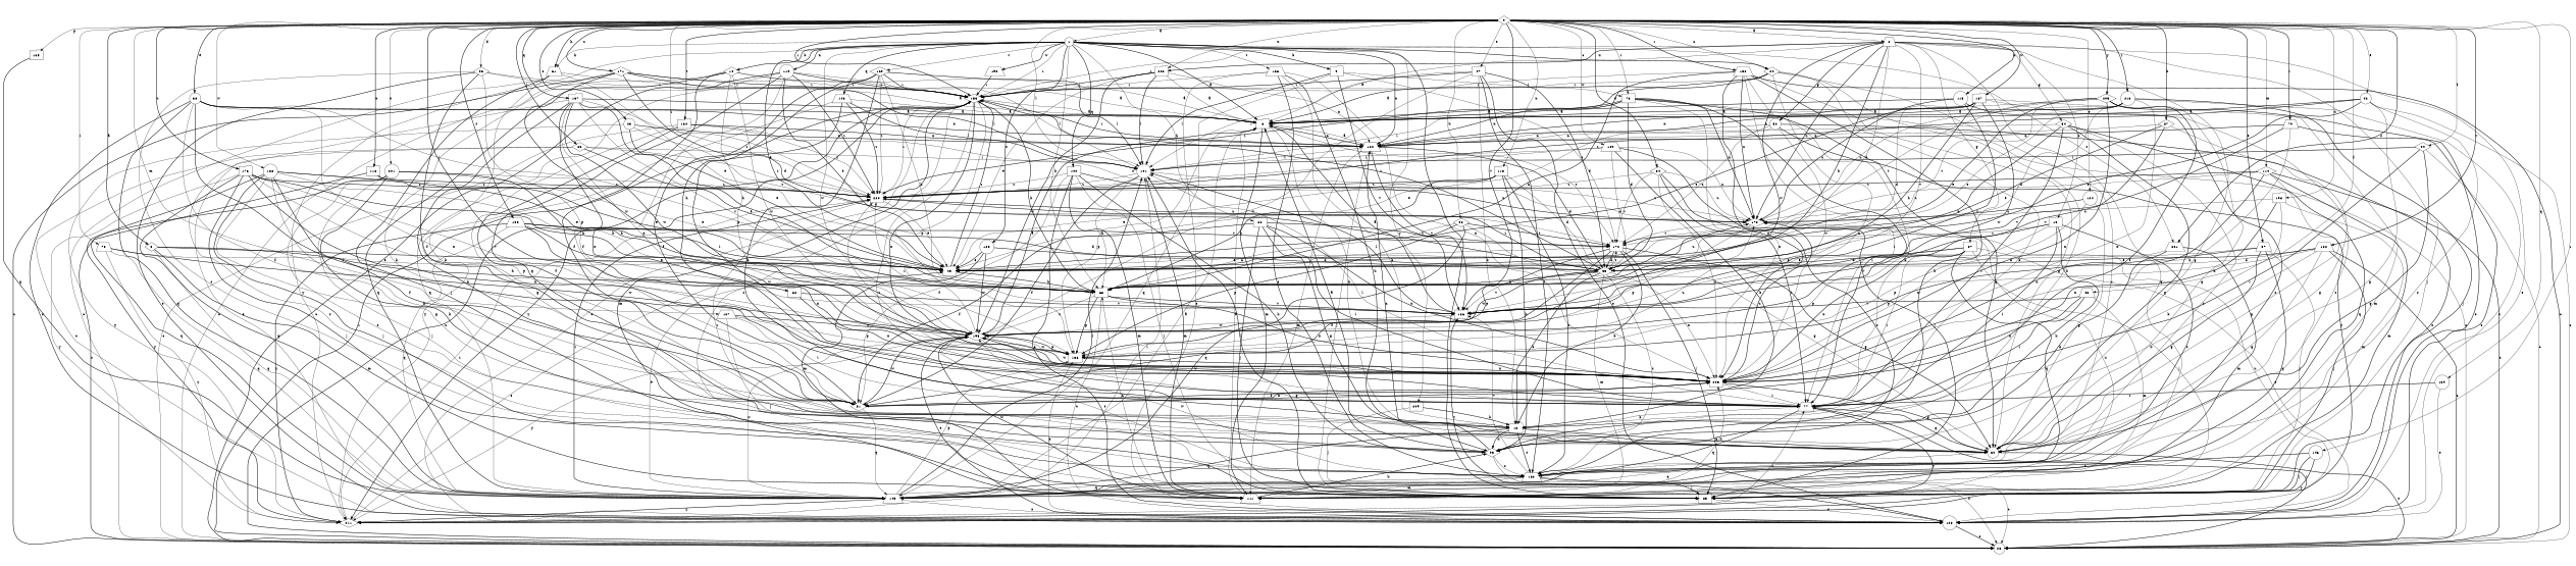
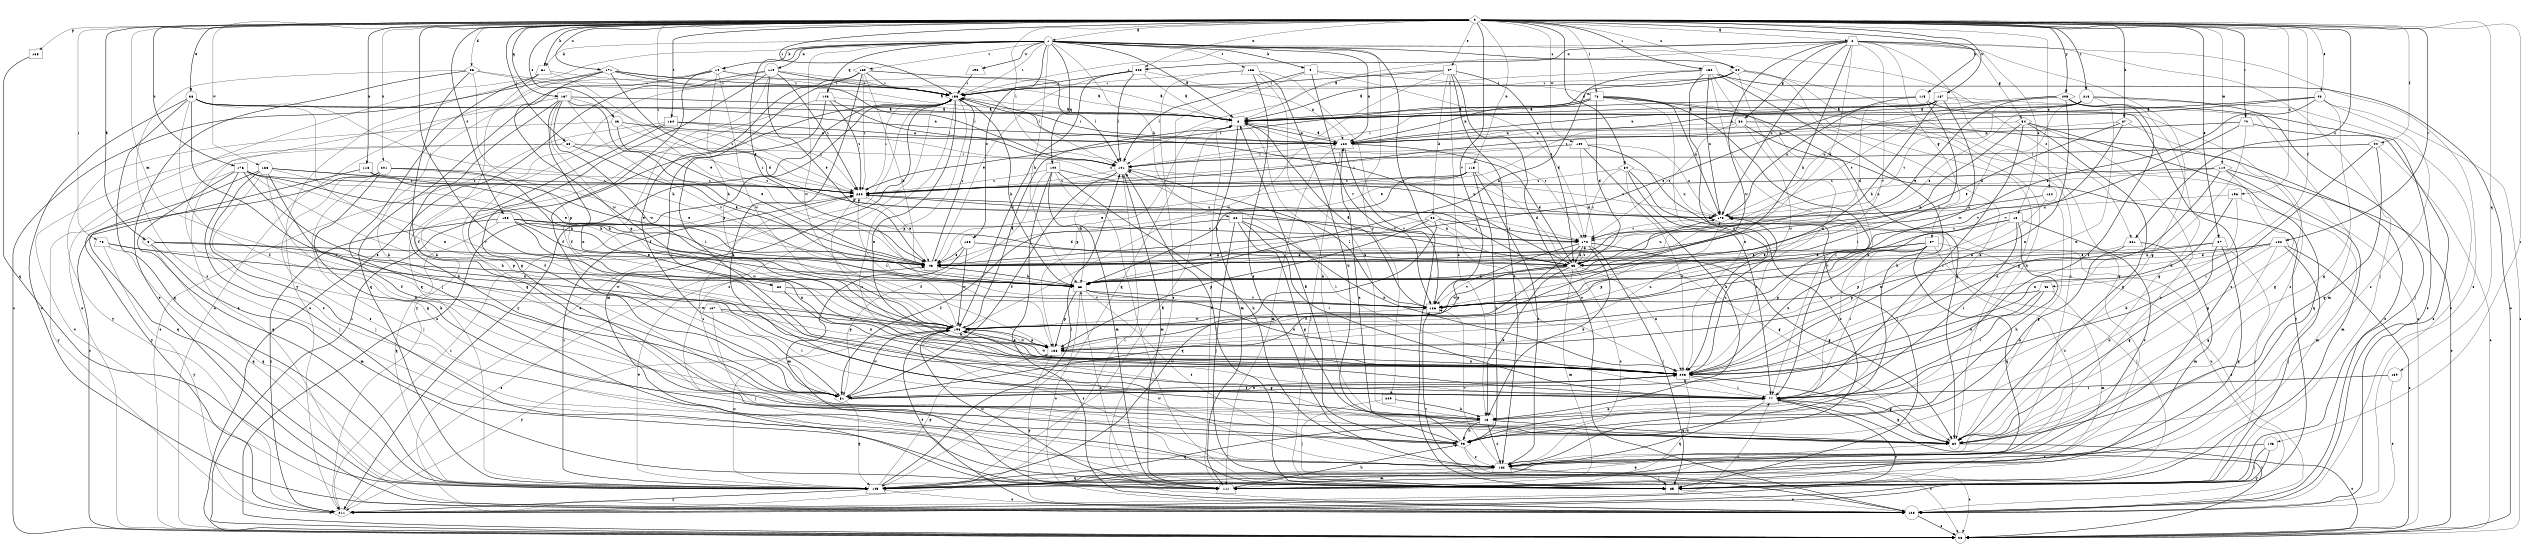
  strict digraph {
    node [shape=folder]
    edge [style=bold]
    0 [shape=diamond]
    1 [shape=circle]
    2 [shape=trapezium]
    5 [shape=diamond]
    23 [shape=circle]
    24 [shape=diamond]
    33 [shape=diamond]
    34 [shape=diamond]
    37 [shape=trapezium]
    38 [shape=circle]
    n11 [label=47]
    42 [shape=circle]
    44 [shape=diamond]
    48 [shape=trapezium]
    61 [shape=trapezium]
    70 [shape=trapezium]
    73 [shape=trapezium]
    76
    82
    83 [shape=diamond]
    87 [shape=diamond]
    92 [shape=diamond]
    101 [shape=circle]
    107 [shape=trapezium]
    110 [shape=diamond]
    113
    115 [shape=circle]
    118
    124 [shape=circle]
    135
    137
    139 [shape=circle]
    146 [shape=circle]
    152 [shape=trapezium]
    153 [shape=diamond]
    155 [shape=trapezium]
    n37 [label=661 shape=trapezium]
    164
    171 [shape=diamond]
    176
    182 [shape=trapezium]
    186
    187
    188 [shape=circle]
    189 [shape=trapezium]
    198
    201 [shape=circle]
    202
    205 [shape=diamond]
    213 [shape=circle]
    220
    8
    9
    14 [shape=diamond]
    43
    66
    68
    85
    119 [shape=circle]
    120 [shape=trapezium]
    125 [shape=circle]
    140
    143 [shape=trapezium]
    166 [shape=trapezium]
    169 [shape=diamond]
    193 [shape=trapezium]
    195 [shape=diamond]
    209
    211 [shape=diamond]
    15
    35 [shape=diamond]
    52 [shape=circle]
    54 [shape=diamond]
    57
    60 [shape=circle]
    128 [shape=circle]
    145 [shape=trapezium]
    178 [shape=diamond]
    111 [shape=trapezium]
    170
    16
    93 [shape=diamond]
    162 [shape=trapezium]
    203
    136
    51 [shape=diamond]
    77 [shape=trapezium]
    26 [shape=circle]
    0 -> 1 [label=a style=solid]
    0 -> 2 [label=a style=solid]
    0 -> 5 [label=a]
    0 -> 23 [label=c]
    0 -> 24 [label=c style=solid]
    0 -> 33 [label=d style=solid]
    0 -> 34 [label=d]
    0 -> 37 [label=e]
    0 -> 38 [label=e]
    0 -> n11 [label=e style=solid]
    0 -> 42 [label=e style=solid]
    0 -> 44 [label=f style=solid]
    0 -> 48 [label=f style=solid]
    0 -> 61 [label=h]
    0 -> 70 [label=i]
    0 -> 73 [label=i style=solid]
    0 -> 76 [label=i style=solid]
    0 -> 82 [label=j]
    0 -> 83 [label=j]
    0 -> 87 [label=k]
-   0 -> 92 [label=k style=solid]
+   n11 -> 92 [label=k style=solid]
    0 -> 101 [label=l style=solid]
    0 -> 107 [label=m style=solid]
    0 -> 110 [label=m style=solid]
    0 -> 113 [label=n style=solid]
    0 -> 115 [label=n]
    0 -> 118 [label=n]
    0 -> 124 [label=o style=solid]
    0 -> 135 [label=p style=solid]
    0 -> 137 [label=q]
    0 -> 139 [label=q style=solid]
    0 -> 146 [label=r style=solid]
    0 -> 152 [label=r]
    0 -> 153 [label=r]
    0 -> 155 [label=s]
    0 -> n37 [label=s]
    0 -> 164 [label=t]
    0 -> 171 [label=u]
    0 -> 176 [label=u]
    0 -> 182 [label=v]
    0 -> 186 [label=v]
    0 -> 187 [label=w]
    0 -> 188 [label=w style=solid]
    0 -> 189 [label=w style=solid]
    0 -> 198 [label=x style=solid]
    0 -> 201 [label=x style=solid]
    0 -> 202 [label=x style=solid]
    0 -> 205 [label=y]
    0 -> 213 [label=z]
    0 -> 220 [label=z style=solid]
    1 -> 24 [label=c]
    1 -> 61 [label=h style=solid]
    1 -> 153 [label=r style=solid]
    1 -> n37 [label=s style=solid]
    1 -> 8 [label=a]
    1 -> 9 [label=b]
    1 -> 14 [label=b]
    1 -> 43 [label=e]
    1 -> 66 [label=h style=solid]
    1 -> 68 [label=h style=solid]
    1 -> 85 [label=j]
    1 -> 119 [label=n]
    1 -> 120 [label=n]
    1 -> 125 [label=o]
    1 -> 140 [label=q]
    1 -> 143 [label=q]
    1 -> 166 [label=t style=solid]
    1 -> 169 [label=t style=solid]
    1 -> 193 [label=w]
    1 -> 195 [label=w style=solid]
    1 -> 209 [label=y style=solid]
    1 -> 211 [label=y style=solid]
    2 -> 153 [label=r style=solid]
    2 -> 186 [label=v style=solid]
    2 -> 202 [label=x]
    2 -> 8 [label=a style=solid]
    2 -> 68 [label=h]
    2 -> 85 [label=j style=solid]
    2 -> 195 [label=w]
    2 -> 15 [label=b style=solid]
    2 -> 35 [label=d style=solid]
    2 -> 52 [label=g]
    2 -> 54 [label=g style=solid]
    2 -> 57 [label=g style=solid]
    2 -> 60 [label=g style=solid]
    2 -> 128 [label=o style=solid]
    2 -> 145 [label=q style=solid]
    2 -> 178 [label=u]
    5 -> 43 [label=e]
    5 -> 68 [label=h]
    5 -> 145 [label=q style=solid]
    5 -> 111 [label=m]
    23 -> 43 [label=e]
    23 -> 120 [label=n]
    23 -> 211 [label=y style=solid]
    23 -> 170 [label=t style=solid]
    24 -> 153 [label=r style=solid]
    24 -> 220 [label=z]
    24 -> 8 [label=a]
    24 -> 16 [label=b style=solid]
    24 -> 93 [label=k style=solid]
    24 -> 162 [label=s style=solid]
    24 -> 203 [label=x style=solid]
    33 -> 153 [label=r style=solid]
    33 -> 8 [label=a style=solid]
    33 -> 128 [label=o]
    33 -> 162 [label=s style=solid]
    33 -> 136 [label=p style=solid]
    33 -> 51 [label=f]
    34 -> 220 [label=z style=solid]
    34 -> 178 [label=u style=solid]
    34 -> 170 [label=t style=solid]
    34 -> 162 [label=s]
    34 -> 203 [label=x style=solid]
    34 -> 77 [label=i]
    37 -> 85 [label=j style=solid]
    37 -> 35 [label=d style=solid]
    37 -> 60 [label=g]
    37 -> 145 [label=q]
    37 -> 136 [label=p]
    38 -> 8 [label=a]
    38 -> 68 [label=h style=solid]
    38 -> 120 [label=n]
    38 -> 128 [label=o]
    38 -> 145 [label=q]
    38 -> 203 [label=x style=solid]
    38 -> 51 [label=f style=solid]
    38 -> 77 [label=i]
    n11 -> 101 [label=l style=solid]
    n11 -> 153 [label=r]
    n11 -> 195 [label=w style=solid]
    n11 -> 35 [label=d]
    n11 -> 128 [label=o]
    n11 -> 16 [label=b style=solid]
    n11 -> 162 [label=s]
    42 -> 220 [label=z]
    42 -> 8 [label=a]
    42 -> 43 [label=e]
    42 -> 60 [label=g style=solid]
    42 -> 162 [label=s style=solid]
    42 -> 26 [label=c style=solid]
    44 -> 101 [label=l]
    44 -> 60 [label=g]
    44 -> 77 [label=i]
    44 -> 26 [label=c style=solid]
    48 -> 186 [label=v]
    48 -> 111 [label=m style=solid]
    48 -> 203 [label=x]
    48 -> 77 [label=i]
    61 -> 153 [label=r style=solid]
    61 -> 43 [label=e style=solid]
    61 -> 85 [label=j]
    61 -> 16 [label=b style=solid]
    61 -> 26 [label=c style=solid]
    70 -> 186 [label=v]
    70 -> 120 [label=n]
    70 -> 128 [label=o]
    70 -> 203 [label=x style=solid]
    73 -> 43 [label=e style=solid]
    73 -> 195 [label=w]
    73 -> 211 [label=y style=solid]
    73 -> 145 [label=q style=solid]
    76 -> 101 [label=l style=solid]
    76 -> 8 [label=a]
    76 -> 120 [label=n]
    76 -> 35 [label=d]
    76 -> 60 [label=g]
    76 -> 178 [label=u]
    76 -> 203 [label=x style=solid]
    76 -> 77 [label=i]
    76 -> 26 [label=c style=solid]
    82 -> 186 [label=v]
    82 -> 203 [label=x]
    83 -> 101 [label=l style=solid]
    83 -> 220 [label=z style=solid]
    83 -> 43 [label=e]
    83 -> 128 [label=o style=solid]
    83 -> 162 [label=s style=solid]
    87 -> 186 [label=v]
    87 -> 43 [label=e]
    87 -> 120 [label=n style=solid]
    87 -> 60 [label=g style=solid]
    92 -> 68 [label=h style=solid]
    92 -> 60 [label=g style=solid]
    92 -> 145 [label=q]
    92 -> 170 [label=t]
    92 -> 136 [label=p]
    101 -> 220 [label=z style=solid]
    101 -> 68 [label=h style=solid]
    101 -> 178 [label=u style=solid]
    101 -> 111 [label=m]
    101 -> 51 [label=f]
    107 -> 85 [label=j style=solid]
    107 -> 195 [label=w]
    107 -> 136 [label=p style=solid]
    107 -> 77 [label=i style=solid]
    110 -> 220 [label=z]
    110 -> 60 [label=g style=solid]
    110 -> 178 [label=u style=solid]
    110 -> 111 [label=m]
    110 -> 203 [label=x]
    110 -> 26 [label=c]
    113 -> 220 [label=z]
    113 -> 43 [label=e style=solid]
    113 -> 68 [label=h]
    113 -> 35 [label=d style=solid]
    113 -> 93 [label=k]
    113 -> 162 [label=s]
    115 -> 186 [label=v]
    115 -> 8 [label=a]
    115 -> 178 [label=u]
    115 -> 162 [label=s]
    118 -> 220 [label=z]
    118 -> 43 [label=e]
    118 -> 145 [label=q]
    124 -> 60 [label=g style=solid]
    124 -> 178 [label=u]
    124 -> 203 [label=x style=solid]
    135 -> 145 [label=q]
    137 -> 186 [label=v style=solid]
    137 -> 220 [label=z style=solid]
    137 -> 8 [label=a]
    137 -> 68 [label=h]
    137 -> 195 [label=w]
    137 -> 128 [label=o style=solid]
    137 -> 93 [label=k]
    137 -> 203 [label=x]
    137 -> 136 [label=p style=solid]
    139 -> 128 [label=o style=solid]
    139 -> 77 [label=i]
    146 -> 85 [label=j]
    146 -> 211 [label=y]
    146 -> 162 [label=s]
    152 -> 153 [label=r style=solid]
    152 -> 68 [label=h]
    152 -> 60 [label=g style=solid]
    152 -> 178 [label=u]
    152 -> 16 [label=b style=solid]
    152 -> 93 [label=k]
    152 -> 203 [label=x]
    152 -> 77 [label=i style=solid]
    152 -> 26 [label=c]
    153 -> 8 [label=a style=solid]
    153 -> 68 [label=h]
    153 -> 211 [label=y]
    153 -> 128 [label=o style=solid]
    153 -> 111 [label=m]
    153 -> 162 [label=s style=solid]
    153 -> 203 [label=x]
    153 -> 136 [label=p style=solid]
    153 -> 77 [label=i style=solid]
    153 -> 26 [label=c]
    155 -> 195 [label=w]
    155 -> 211 [label=y]
    155 -> 35 [label=d]
    155 -> 145 [label=q style=solid]
    155 -> 170 [label=t]
    155 -> 203 [label=x]
    n37 -> 43 [label=e style=solid]
    n37 -> 111 [label=m]
    n37 -> 93 [label=k]
    164 -> 220 [label=z style=solid]
    164 -> 120 [label=n]
    164 -> 60 [label=g style=solid]
    164 -> 178 [label=u style=solid]
    164 -> 51 [label=f]
    164 -> 26 [label=c style=solid]
    171 -> 101 [label=l]
    171 -> 153 [label=r]
    171 -> 8 [label=a style=solid]
    171 -> 195 [label=w]
    171 -> 35 [label=d]
    171 -> 16 [label=b style=solid]
    171 -> 26 [label=c]
    176 -> 186 [label=v style=solid]
    176 -> 220 [label=z]
    176 -> 68 [label=h]
    176 -> 85 [label=j]
    176 -> 211 [label=y style=solid]
    176 -> 145 [label=q]
    176 -> 203 [label=x]
    176 -> 136 [label=p style=solid]
    182 -> 43 [label=e]
    182 -> 68 [label=h style=solid]
    182 -> 85 [label=j]
    182 -> 35 [label=d style=solid]
    182 -> 60 [label=g style=solid]
    182 -> 93 [label=k style=solid]
    182 -> 26 [label=c]
    186 -> 101 [label=l]
    186 -> 8 [label=a]
    186 -> 195 [label=w style=solid]
    187 -> 8 [label=a]
    187 -> 43 [label=e]
    187 -> 68 [label=h]
    187 -> 120 [label=n]
    187 -> 195 [label=w]
    187 -> 35 [label=d style=solid]
    187 -> 111 [label=m style=solid]
    187 -> 162 [label=s style=solid]
    188 -> 220 [label=z style=solid]
    188 -> 43 [label=e]
    188 -> 68 [label=h style=solid]
    188 -> 85 [label=j]
    188 -> 211 [label=y]
    188 -> 60 [label=g style=solid]
    188 -> 16 [label=b style=solid]
    188 -> 51 [label=f]
    189 -> 101 [label=l style=solid]
    189 -> 220 [label=z style=solid]
    189 -> 85 [label=j]
    189 -> 35 [label=d style=solid]
    189 -> 178 [label=u style=solid]
    189 -> 16 [label=b]
    198 -> 178 [label=u style=solid]
    198 -> 111 [label=m style=solid]
    198 -> 16 [label=b style=solid]
    198 -> 203 [label=x]
    201 -> 220 [label=z style=solid]
    201 -> 43 [label=e style=solid]
    201 -> 68 [label=h]
    201 -> 85 [label=j style=solid]
    201 -> 93 [label=k]
    201 -> 162 [label=s style=solid]
    201 -> 26 [label=c]
    202 -> 101 [label=l]
    202 -> 153 [label=r]
    202 -> 8 [label=a style=solid]
    202 -> 43 [label=e style=solid]
    202 -> 120 [label=n style=solid]
    202 -> 195 [label=w]
    205 -> 8 [label=a style=solid]
    205 -> 43 [label=e]
    205 -> 60 [label=g style=solid]
    205 -> 128 [label=o]
    205 -> 178 [label=u style=solid]
    205 -> 170 [label=t style=solid]
    205 -> 203 [label=x]
    205 -> 51 [label=f]
    213 -> 8 [label=a]
    213 -> 43 [label=e style=solid]
    213 -> 85 [label=j]
    213 -> 120 [label=n]
    213 -> 35 [label=d style=solid]
    213 -> 128 [label=o style=solid]
    213 -> 170 [label=t style=solid]
    213 -> 203 [label=x style=solid]
    220 -> 153 [label=r style=solid]
    220 -> 43 [label=e style=solid]
    220 -> 178 [label=u]
    8 -> 120 [label=n]
    8 -> 111 [label=m]
    8 -> 170 [label=t style=solid]
    8 -> 16 [label=b style=solid]
    8 -> 136 [label=p style=solid]
    9 -> 76 [label=i style=solid]
    9 -> 101 [label=l]
    9 -> 186 [label=v]
    9 -> 145 [label=q style=solid]
    9 -> 170 [label=t style=solid]
    14 -> 153 [label=r style=solid]
    14 -> 8 [label=a style=solid]
    14 -> 195 [label=w style=solid]
    14 -> 145 [label=q]
    14 -> 136 [label=p style=solid]
    14 -> 51 [label=f]
    14 -> 26 [label=c style=solid]
    43 -> 153 [label=r]
    43 -> 68 [label=h]
    66 -> 85 [label=j]
    66 -> 60 [label=g]
    66 -> 170 [label=t]
    66 -> 203 [label=x]
    66 -> 51 [label=f]
    66 -> 77 [label=i]
    68 -> 186 [label=v]
    68 -> 128 [label=o style=solid]
-   68 -> 195 [label=s style=solid]
+   68 -> 162 [label=s style=solid]
    68 -> 203 [label=x]
    68 -> 136 [label=p]
    85 -> 101 [label=l]
    85 -> 128 [label=o style=solid]
    85 -> 178 [label=u style=solid]
    119 -> 101 [label=l style=solid]
    119 -> 153 [label=r]
    119 -> 220 [label=z]
    119 -> 43 [label=e]
    119 -> 60 [label=g]
    119 -> 145 [label=q style=solid]
    119 -> 51 [label=f style=solid]
    119 -> 26 [label=c]
    120 -> 101 [label=l style=solid]
    120 -> 153 [label=r]
    120 -> 186 [label=v]
    120 -> 8 [label=a style=solid]
    120 -> 85 [label=j style=solid]
    120 -> 35 [label=d]
    120 -> 111 [label=m style=solid]
    125 -> 43 [label=e]
    125 -> 195 [label=w]
    125 -> 35 [label=d]
    125 -> 111 [label=m]
    140 -> 220 [label=z style=solid]
    140 -> 85 [label=j style=solid]
    140 -> 128 [label=o]
    140 -> 178 [label=u]
    140 -> 111 [label=m]
    140 -> 93 [label=k]
    140 -> 51 [label=f style=solid]
    143 -> 101 [label=l]
    143 -> 220 [label=z]
    143 -> 8 [label=a style=solid]
    143 -> 211 [label=y style=solid]
    143 -> 77 [label=i]
    166 -> 153 [label=r style=solid]
    166 -> 128 [label=o style=solid]
    166 -> 16 [label=b style=solid]
    166 -> 93 [label=k]
    166 -> 162 [label=s]
    166 -> 203 [label=x style=solid]
    169 -> 101 [label=l]
    169 -> 153 [label=r]
    169 -> 220 [label=z style=solid]
    169 -> 68 [label=h style=solid]
    169 -> 16 [label=b]
    169 -> 51 [label=f]
    169 -> 77 [label=i]
    193 -> 153 [label=r]
    195 -> 220 [label=z style=solid]
    195 -> 8 [label=a]
    195 -> 211 [label=y style=solid]
    195 -> 60 [label=g style=solid]
    195 -> 128 [label=o]
    195 -> 162 [label=s style=solid]
    195 -> 136 [label=p]
    209 -> 85 [label=j style=solid]
    209 -> 16 [label=b]
    211 -> 101 [label=l style=solid]
    211 -> 220 [label=z style=solid]
    211 -> 43 [label=e style=solid]
    211 -> 77 [label=i style=solid]
    15 -> 186 [label=v]
    15 -> 170 [label=t style=solid]
    15 -> 93 [label=k]
    15 -> 162 [label=s]
    15 -> 136 [label=p style=solid]
    15 -> 77 [label=i]
    35 -> 153 [label=r]
    35 -> 186 [label=v style=solid]
    35 -> 220 [label=z]
    35 -> 68 [label=h]
    35 -> 195 [label=w]
    35 -> 178 [label=u]
    35 -> 111 [label=m style=solid]
    35 -> 170 [label=t style=solid]
    35 -> 16 [label=b]
    35 -> 162 [label=s style=solid]
    35 -> 203 [label=x style=solid]
    52 -> 43 [label=e style=solid]
    52 -> 120 [label=n style=solid]
    52 -> 195 [label=w style=solid]
    52 -> 211 [label=y]
    52 -> 128 [label=o]
    52 -> 170 [label=t style=solid]
    54 -> 68 [label=h]
    54 -> 120 [label=n style=solid]
    54 -> 60 [label=g]
    54 -> 145 [label=q]
    54 -> 162 [label=s style=solid]
    54 -> 77 [label=i]
    57 -> 43 [label=e style=solid]
    57 -> 85 [label=j style=solid]
    57 -> 35 [label=d]
    57 -> 128 [label=o style=solid]
    57 -> 145 [label=q]
    57 -> 203 [label=x]
    57 -> 136 [label=p style=solid]
    57 -> 77 [label=i style=solid]
    60 -> 220 [label=z style=solid]
    60 -> 145 [label=q style=solid]
    60 -> 26 [label=c]
    128 -> 186 [label=v]
    128 -> 178 [label=u style=solid]
    128 -> 136 [label=p style=solid]
    128 -> 26 [label=c]
    145 -> 101 [label=l]
    145 -> 220 [label=z]
    145 -> 8 [label=a style=solid]
    145 -> 43 [label=e style=solid]
    145 -> 195 [label=w style=solid]
    145 -> 211 [label=y]
    145 -> 128 [label=o style=solid]
    145 -> 136 [label=p style=solid]
    178 -> 170 [label=t style=solid]
    178 -> 136 [label=p style=solid]
    111 -> 8 [label=a style=solid]
    111 -> 68 [label=h style=solid]
    111 -> 195 [label=w]
    111 -> 93 [label=k]
    111 -> 203 [label=x style=solid]
    170 -> 43 [label=e style=solid]
    170 -> 85 [label=j]
    170 -> 35 [label=d]
    170 -> 60 [label=g]
    170 -> 16 [label=b]
    170 -> 136 [label=p]
    170 -> 51 [label=f]
    16 -> 60 [label=g]
    16 -> 145 [label=q]
    16 -> 93 [label=k]
    16 -> 162 [label=s]
    93 -> 8 [label=a]
    93 -> 120 [label=n]
    93 -> 162 [label=s style=solid]
    93 -> 26 [label=c style=solid]
    162 -> 186 [label=v style=solid]
    162 -> 85 [label=j]
    162 -> 195 [label=w style=solid]
    162 -> 145 [label=q style=solid]
    162 -> 111 [label=m style=solid]
    162 -> 26 [label=c style=solid]
    203 -> 220 [label=z style=solid]
    203 -> 195 [label=w]
    203 -> 60 [label=g]
    203 -> 178 [label=u]
    203 -> 51 [label=f]
    203 -> 77 [label=i style=solid]
    136 -> 195 [label=w style=solid]
    136 -> 178 [label=u style=solid]
    136 -> 203 [label=x]
    51 -> 195 [label=w]
    51 -> 145 [label=q style=solid]
    51 -> 203 [label=x]
    77 -> 101 [label=l style=solid]
    77 -> 195 [label=w]
    77 -> 211 [label=y]
    77 -> 60 [label=g]
    77 -> 145 [label=q]
    77 -> 16 [label=b style=solid]
    26 -> 153 [label=r]
    26 -> 77 [label=i]
  }
